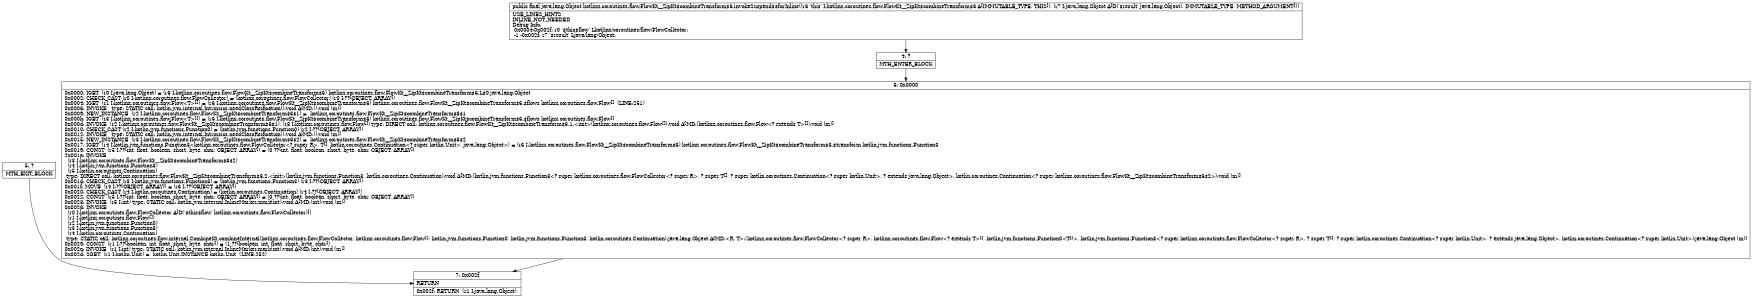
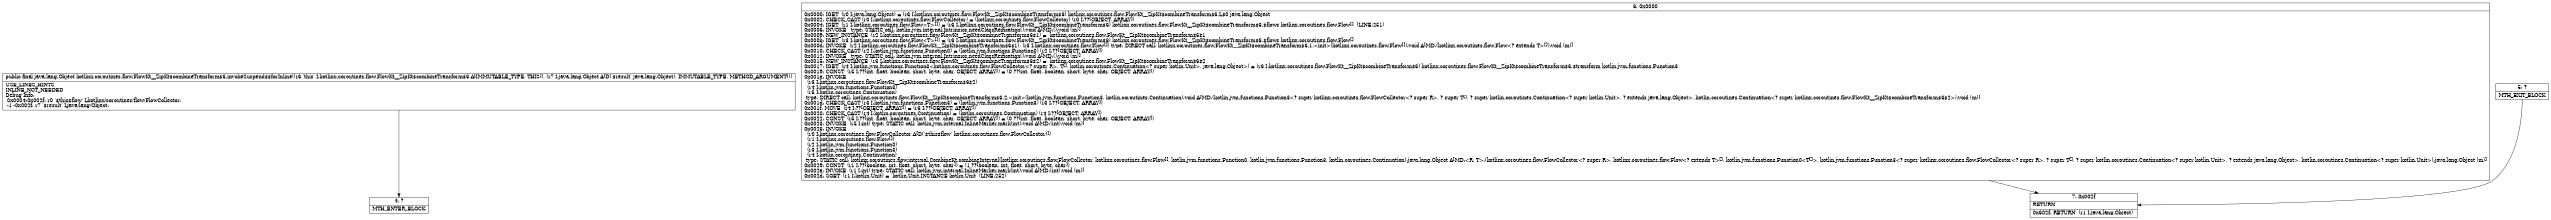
  digraph {
    node [shape=record]
    n1 [label="{4\:\ ?|MTH_ENTER_BLOCK\l}"]
-   n2 [label="{6\:\ 0x0000|0x0000: IGET  (r0 I:java.lang.Object) = (r6 I:kotlinx.coroutines.flow.FlowKt__ZipKt$combineTransform$6) kotlinx.coroutines.flow.FlowKt__ZipKt$combineTransform$6.L$0 java.lang.Object \l0x0002: CHECK_CAST (r0 I:kotlinx.coroutines.flow.FlowCollector) = (kotlinx.coroutines.flow.FlowCollector) (r0 I:??[OBJECT, ARRAY]) \l0x0004: IGET  (r1 I:kotlinx.coroutines.flow.Flow\<T\>[]) = (r6 I:kotlinx.coroutines.flow.FlowKt__ZipKt$combineTransform$6) kotlinx.coroutines.flow.FlowKt__ZipKt$combineTransform$6.$flows kotlinx.coroutines.flow.Flow[]  (LINE:251)\l0x0006: INVOKE   type: STATIC call: kotlin.jvm.internal.Intrinsics.needClassReification():void A[MD:():void (m)]\l0x0009: NEW_INSTANCE  (r2 I:kotlinx.coroutines.flow.FlowKt__ZipKt$combineTransform$6$1) =  kotlinx.coroutines.flow.FlowKt__ZipKt$combineTransform$6$1 \l0x000b: IGET  (r3 I:kotlinx.coroutines.flow.Flow\<T\>[]) = (r6 I:kotlinx.coroutines.flow.FlowKt__ZipKt$combineTransform$6) kotlinx.coroutines.flow.FlowKt__ZipKt$combineTransform$6.$flows kotlinx.coroutines.flow.Flow[] \l0x000d: INVOKE  (r2 I:kotlinx.coroutines.flow.FlowKt__ZipKt$combineTransform$6$1), (r3 I:kotlinx.coroutines.flow.Flow[]) type: DIRECT call: kotlinx.coroutines.flow.FlowKt__ZipKt$combineTransform$6.1.\<init\>(kotlinx.coroutines.flow.Flow[]):void A[MD:(kotlinx.coroutines.flow.Flow\<? extends T\>[]):void (m)]\l0x0010: CHECK_CAST (r2 I:kotlin.jvm.functions.Function0) = (kotlin.jvm.functions.Function0) (r2 I:??[OBJECT, ARRAY]) \l0x0012: INVOKE   type: STATIC call: kotlin.jvm.internal.Intrinsics.needClassReification():void A[MD:():void (m)]\l0x0015: NEW_INSTANCE  (r3 I:kotlinx.coroutines.flow.FlowKt__ZipKt$combineTransform$6$2) =  kotlinx.coroutines.flow.FlowKt__ZipKt$combineTransform$6$2 \l0x0017: IGET  (r4 I:kotlin.jvm.functions.Function3\<kotlinx.coroutines.flow.FlowCollector\<? super R\>, T[], kotlin.coroutines.Continuation\<? super kotlin.Unit\>, java.lang.Object\>) = (r6 I:kotlinx.coroutines.flow.FlowKt__ZipKt$combineTransform$6) kotlinx.coroutines.flow.FlowKt__ZipKt$combineTransform$6.$transform kotlin.jvm.functions.Function3 \l0x0019: CONST  (r5 I:??[int, float, boolean, short, byte, char, OBJECT, ARRAY]) = (0 ??[int, float, boolean, short, byte, char, OBJECT, ARRAY]) \l2x001a: INVOKE  \l  (r3 I:kotlinx.coroutines.flow.FlowKt__ZipKt$combineTransform$6$2)\l  (r4 I:kotlin.jvm.functions.Function3)\l  (r5 I:kotlin.coroutines.Continuation)\l type: DIRECT call: kotlinx.coroutines.flow.FlowKt__ZipKt$combineTransform$6.2.\<init\>(kotlin.jvm.functions.Function3, kotlin.coroutines.Continuation):void A[MD:(kotlin.jvm.functions.Function3\<? super kotlinx.coroutines.flow.FlowCollector\<? super R\>, ? super T[], ? super kotlin.coroutines.Continuation\<? super kotlin.Unit\>, ? extends java.lang.Object\>, kotlin.coroutines.Continuation\<? super kotlinx.coroutines.flow.FlowKt__ZipKt$combineTransform$6$2\>):void (m)]\l0x001d: CHECK_CAST (r3 I:kotlin.jvm.functions.Function3) = (kotlin.jvm.functions.Function3) (r3 I:??[OBJECT, ARRAY]) \l0x001f: MOVE  (r4 I:??[OBJECT, ARRAY]) = (r6 I:??[OBJECT, ARRAY]) \l0x0020: CHECK_CAST (r4 I:kotlin.coroutines.Continuation) = (kotlin.coroutines.Continuation) (r4 I:??[OBJECT, ARRAY]) \l0x0022: CONST  (r5 I:??[int, float, boolean, short, byte, char, OBJECT, ARRAY]) = (0 ??[int, float, boolean, short, byte, char, OBJECT, ARRAY]) \l0x0023: INVOKE  (r5 I:int) type: STATIC call: kotlin.jvm.internal.InlineMarker.mark(int):void A[MD:(int):void (m)]\l0x0026: INVOKE  \l  (r0 I:kotlinx.coroutines.flow.FlowCollector A[D('$this$flow' kotlinx.coroutines.flow.FlowCollector)])\l  (r1 I:kotlinx.coroutines.flow.Flow[])\l  (r2 I:kotlin.jvm.functions.Function0)\l  (r3 I:kotlin.jvm.functions.Function3)\l  (r4 I:kotlin.coroutines.Continuation)\l type: STATIC call: kotlinx.coroutines.flow.internal.CombineKt.combineInternal(kotlinx.coroutines.flow.FlowCollector, kotlinx.coroutines.flow.Flow[], kotlin.jvm.functions.Function0, kotlin.jvm.functions.Function3, kotlin.coroutines.Continuation):java.lang.Object A[MD:\<R, T\>:(kotlinx.coroutines.flow.FlowCollector\<? super R\>, kotlinx.coroutines.flow.Flow\<? extends T\>[], kotlin.jvm.functions.Function0\<T[]\>, kotlin.jvm.functions.Function3\<? super kotlinx.coroutines.flow.FlowCollector\<? super R\>, ? super T[], ? super kotlin.coroutines.Continuation\<? super kotlin.Unit\>, ? extends java.lang.Object\>, kotlin.coroutines.Continuation\<? super kotlin.Unit\>):java.lang.Object (m)]\l0x0029: CONST  (r1 I:??[boolean, int, float, short, byte, char]) = (1 ??[boolean, int, float, short, byte, char]) \l0x002a: INVOKE  (r1 I:int) type: STATIC call: kotlin.jvm.internal.InlineMarker.mark(int):void A[MD:(int):void (m)]\l0x002d: SGET  (r1 I:kotlin.Unit) =  kotlin.Unit.INSTANCE kotlin.Unit  (LINE:252)\l}"]
-   n3 [label="{7\:\ 0x002f|RETURN\l|0x002f: RETURN  (r1 I:java.lang.Object) \l}"]
+   n2 [label="{6\:\ 0x0000|0x0000: IGET  (r0 I:java.lang.Object) = (r6 I:kotlinx.coroutines.flow.FlowKt__ZipKt$combineTransform$6) kotlinx.coroutines.flow.FlowKt__ZipKt$combineTransform$6.L$0 java.lang.Object \l0x0002: CHECK_CAST (r0 I:kotlinx.coroutines.flow.FlowCollector) = (kotlinx.coroutines.flow.FlowCollector) (r0 I:??[OBJECT, ARRAY]) \l0x0004: IGET  (r1 I:kotlinx.coroutines.flow.Flow\<T\>[]) = (r6 I:kotlinx.coroutines.flow.FlowKt__ZipKt$combineTransform$6) kotlinx.coroutines.flow.FlowKt__ZipKt$combineTransform$6.$flows kotlinx.coroutines.flow.Flow[]  (LINE:251)\l0x0006: INVOKE   type: STATIC call: kotlin.jvm.internal.Intrinsics.needClassReification():void A[MD:():void (m)]\l0x0009: NEW_INSTANCE  (r2 I:kotlinx.coroutines.flow.FlowKt__ZipKt$combineTransform$6$1) =  kotlinx.coroutines.flow.FlowKt__ZipKt$combineTransform$6$1 \l0x000b: IGET  (r3 I:kotlinx.coroutines.flow.Flow\<T\>[]) = (r6 I:kotlinx.coroutines.flow.FlowKt__ZipKt$combineTransform$6) kotlinx.coroutines.flow.FlowKt__ZipKt$combineTransform$6.$flows kotlinx.coroutines.flow.Flow[] \l0x000d: INVOKE  (r2 I:kotlinx.coroutines.flow.FlowKt__ZipKt$combineTransform$6$1), (r3 I:kotlinx.coroutines.flow.Flow[]) type: DIRECT call: kotlinx.coroutines.flow.FlowKt__ZipKt$combineTransform$6.1.\<init\>(kotlinx.coroutines.flow.Flow[]):void A[MD:(kotlinx.coroutines.flow.Flow\<? extends T\>[]):void (m)]\l0x0010: CHECK_CAST (r2 I:kotlin.jvm.functions.Function0) = (kotlin.jvm.functions.Function0) (r2 I:??[OBJECT, ARRAY]) \l0x0012: INVOKE   type: STATIC call: kotlin.jvm.internal.Intrinsics.needClassReification():void A[MD:():void (m)]\l0x0015: NEW_INSTANCE  (r3 I:kotlinx.coroutines.flow.FlowKt__ZipKt$combineTransform$6$2) =  kotlinx.coroutines.flow.FlowKt__ZipKt$combineTransform$6$2 \l0x0017: IGET  (r4 I:kotlin.jvm.functions.Function3\<kotlinx.coroutines.flow.FlowCollector\<? super R\>, T[], kotlin.coroutines.Continuation\<? super kotlin.Unit\>, java.lang.Object\>) = (r6 I:kotlinx.coroutines.flow.FlowKt__ZipKt$combineTransform$6) kotlinx.coroutines.flow.FlowKt__ZipKt$combineTransform$6.$transform kotlin.jvm.functions.Function3 \l0x0019: CONST  (r5 I:??[int, float, boolean, short, byte, char, OBJECT, ARRAY]) = (0 ??[int, float, boolean, short, byte, char, OBJECT, ARRAY]) \l0x001a: INVOKE  \l  (r3 I:kotlinx.coroutines.flow.FlowKt__ZipKt$combineTransform$6$2)\l  (r4 I:kotlin.jvm.functions.Function3)\l  (r5 I:kotlin.coroutines.Continuation)\l type: DIRECT call: kotlinx.coroutines.flow.FlowKt__ZipKt$combineTransform$6.2.\<init\>(kotlin.jvm.functions.Function3, kotlin.coroutines.Continuation):void A[MD:(kotlin.jvm.functions.Function3\<? super kotlinx.coroutines.flow.FlowCollector\<? super R\>, ? super T[], ? super kotlin.coroutines.Continuation\<? super kotlin.Unit\>, ? extends java.lang.Object\>, kotlin.coroutines.Continuation\<? super kotlinx.coroutines.flow.FlowKt__ZipKt$combineTransform$6$2\>):void (m)]\l0x001d: CHECK_CAST (r3 I:kotlin.jvm.functions.Function3) = (kotlin.jvm.functions.Function3) (r3 I:??[OBJECT, ARRAY]) \l0x001f: MOVE  (r4 I:??[OBJECT, ARRAY]) = (r6 I:??[OBJECT, ARRAY]) \l0x0020: CHECK_CAST (r4 I:kotlin.coroutines.Continuation) = (kotlin.coroutines.Continuation) (r4 I:??[OBJECT, ARRAY]) \l0x0022: CONST  (r5 I:??[int, float, boolean, short, byte, char, OBJECT, ARRAY]) = (0 ??[int, float, boolean, short, byte, char, OBJECT, ARRAY]) \l0x0023: INVOKE  (r5 I:int) type: STATIC call: kotlin.jvm.internal.InlineMarker.mark(int):void A[MD:(int):void (m)]\l0x0026: INVOKE  \l  (r0 I:kotlinx.coroutines.flow.FlowCollector A[D('$this$flow' kotlinx.coroutines.flow.FlowCollector)])\l  (r1 I:kotlinx.coroutines.flow.Flow[])\l  (r2 I:kotlin.jvm.functions.Function0)\l  (r3 I:kotlin.jvm.functions.Function3)\l  (r4 I:kotlin.coroutines.Continuation)\l type: STATIC call: kotlinx.coroutines.flow.internal.CombineKt.combineInternal(kotlinx.coroutines.flow.FlowCollector, kotlinx.coroutines.flow.Flow[], kotlin.jvm.functions.Function0, kotlin.jvm.functions.Function3, kotlin.coroutines.Continuation):java.lang.Object A[MD:\<R, T\>:(kotlinx.coroutines.flow.FlowCollector\<? super R\>, kotlinx.coroutines.flow.Flow\<? extends T\>[], kotlin.jvm.functions.Function0\<T[]\>, kotlin.jvm.functions.Function3\<? super kotlinx.coroutines.flow.FlowCollector\<? super R\>, ? super T[], ? super kotlin.coroutines.Continuation\<? super kotlin.Unit\>, ? extends java.lang.Object\>, kotlin.coroutines.Continuation\<? super kotlin.Unit\>):java.lang.Object (m)]\l0x0029: CONST  (r1 I:??[boolean, int, float, short, byte, char]) = (1 ??[boolean, int, float, short, byte, char]) \l0x002a: INVOKE  (r1 I:int) type: STATIC call: kotlin.jvm.internal.InlineMarker.mark(int):void A[MD:(int):void (m)]\l0x002d: SGET  (r1 I:kotlin.Unit) =  kotlin.Unit.INSTANCE kotlin.Unit  (LINE:252)\l}"]
+   n3 [label="{7\:\ 0x002f|RETURN\l|0x602f: RETURN  (r1 I:java.lang.Object) \l}"]
    n4 [label="{5\:\ ?|MTH_EXIT_BLOCK\l}"]
    n5 [label="{public final java.lang.Object kotlinx.coroutines.flow.FlowKt__ZipKt$combineTransform$6.invokeSuspend$$forInline((r6 'this' I:kotlinx.coroutines.flow.FlowKt__ZipKt$combineTransform$6 A[IMMUTABLE_TYPE, THIS]), (r7 I:java.lang.Object A[D('$result' java.lang.Object), IMMUTABLE_TYPE, METHOD_ARGUMENT]))  | USE_LINES_HINTS\lINLINE_NOT_NEEDED\lDebug Info:\l  0x0004\-0x002f: r0 '$this$flow' Lkotlinx\/coroutines\/flow\/FlowCollector;\l  \-1 \-0x002f: r7 '$result' Ljava\/lang\/Object;\l}"]
-   n1 -> n2
    n2 -> n3
    n4 -> n3
    n5 -> n1
  }
